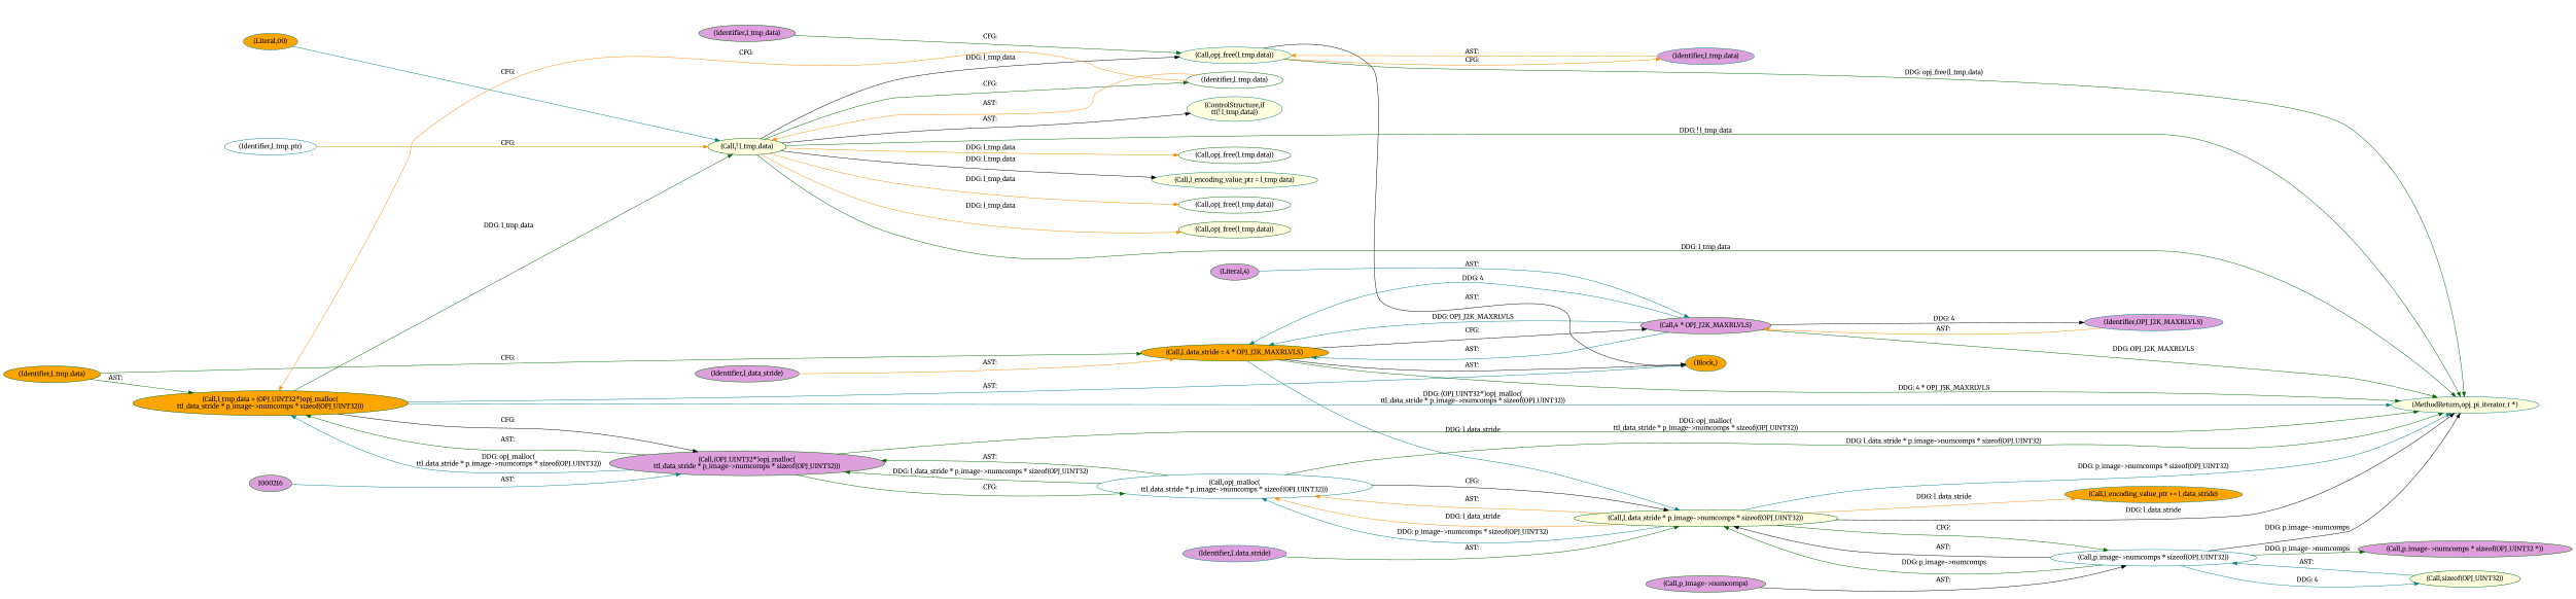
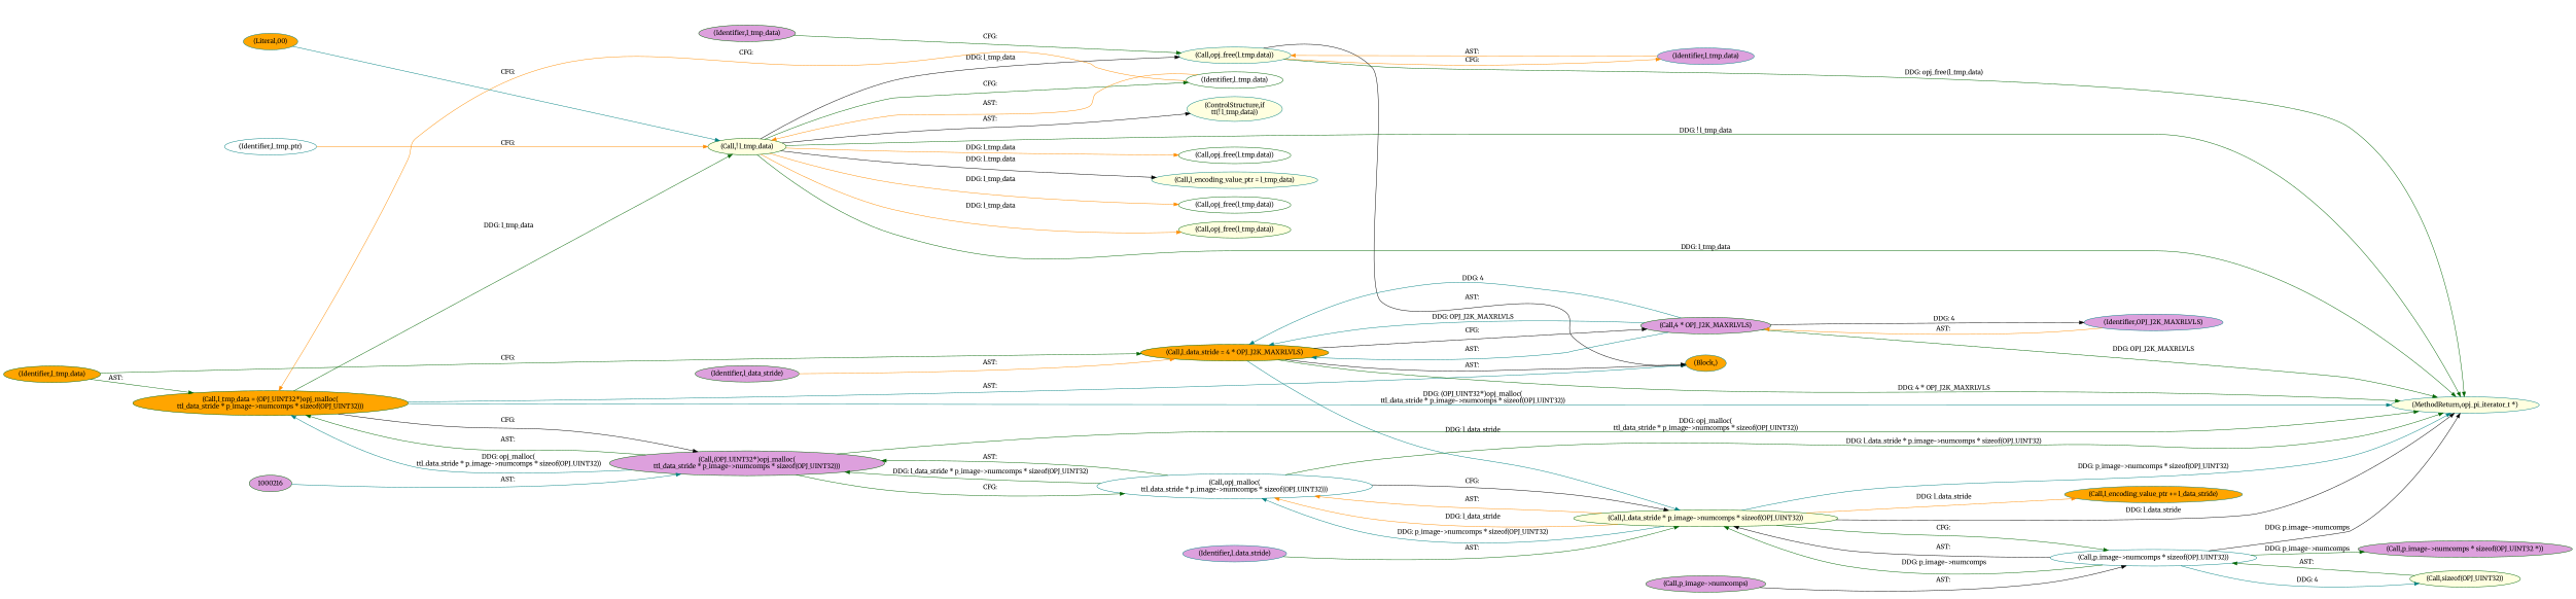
  digraph {
    fontname=Merriweather
    rankdir=LR
    node [color=darkgreen fillcolor=plum fontname=Merriweather style=filled]
    edge [color=darkgreen fontname=Merriweather]
    n1 [color=teal fillcolor=lightyellow label="(Call,opj_free(l_tmp_data))"]
    n2 [color=teal label="(Identifier,l_tmp_data)"]
    n3 [color=teal fillcolor=orange label="(Block,)"]
    n4 [color=teal fillcolor=lightyellow label="(MethodReturn,opj_pi_iterator_t *)"]
    n5 [fillcolor=lightyellow label="(Call,! l_tmp_data)"]
    n6 [color=teal fillcolor=lightyellow label="(ControlStructure,if\n\t\t(! l_tmp_data))"]
    n7 [fillcolor=white label="(Call,opj_free(l_tmp_data))"]
    n8 [color=teal fillcolor=lightyellow label="(Call,l_encoding_value_ptr = l_tmp_data)"]
    n9 [fillcolor=white label="(Identifier,l_tmp_data)"]
    n10 [fillcolor=white label="(Call,opj_free(l_tmp_data))"]
    n11 [fillcolor=lightyellow label="(Call,opj_free(l_tmp_data))"]
    n12 [fillcolor=orange label="(Call,l_tmp_data = (OPJ_UINT32*)opj_malloc(\n\t\tl_data_stride * p_image->numcomps * sizeof(OPJ_UINT32)))"]
    n13 [label="(Call,(OPJ_UINT32*)opj_malloc(\n\t\tl_data_stride * p_image->numcomps * sizeof(OPJ_UINT32)))"]
    n14 [color=teal fillcolor=white label="(Call,opj_malloc(\n\t\tl_data_stride * p_image->numcomps * sizeof(OPJ_UINT32)))"]
    n15 [fillcolor=lightyellow label="(Call,l_data_stride * p_image->numcomps * sizeof(OPJ_UINT32))"]
    n16 [color=teal fillcolor=white label="(Call,p_image->numcomps * sizeof(OPJ_UINT32))"]
    n17 [color=teal fillcolor=orange label="(Call,l_encoding_value_ptr += l_data_stride)"]
    n18 [label="(Call,p_image->numcomps * sizeof(OPJ_UINT32 *))"]
    n19 [fillcolor=lightyellow label="(Call,sizeof(OPJ_UINT32))"]
    n20 [fillcolor=orange label="(Call,l_data_stride = 4 * OPJ_J2K_MAXRLVLS)"]
    n21 [label="(Call,4 * OPJ_J2K_MAXRLVLS)"]
    n22 [color=teal label="(Identifier,OPJ_J2K_MAXRLVLS)"]
    n23 [color=teal label="(Identifier,l_data_stride)"]
    n24 [label="(Call,p_image->numcomps)"]
-   n25 [label="(Literal,4)"]
    n26 [label="(Identifier,l_tmp_data)"]
    n27 [color=teal fillcolor=orange label="(Literal,00)"]
    n28 [fillcolor=orange label="(Identifier,l_tmp_data)"]
    n29 [color=teal fillcolor=white label="(Identifier,l_tmp_ptr)"]
    n30 [label="(Identifier,l_data_stride)"]
    1000216
    n1 -> n2 [color=darkorange label="CFG: "]
    n1 -> n3 [color=black label="AST: "]
    n1 -> n4 [label="DDG: opj_free(l_tmp_data)"]
    n2 -> n1 [color=darkorange label="AST: "]
    n5 -> n1 [color=black label="DDG: l_tmp_data"]
    n5 -> n4 [label="DDG: ! l_tmp_data"]
    n5 -> n4 [label="DDG: l_tmp_data"]
    n5 -> n6 [color=black label="AST: "]
    n5 -> n7 [color=darkorange label="DDG: l_tmp_data"]
    n5 -> n8 [color=black label="DDG: l_tmp_data"]
    n5 -> n9 [label="CFG: "]
    n5 -> n10 [color=darkorange label="DDG: l_tmp_data"]
    n5 -> n11 [color=darkorange label="DDG: l_tmp_data"]
    n9 -> n5 [color=darkorange label="AST: "]
    n9 -> n12 [color=darkorange label="CFG: "]
    n12 -> n3 [color=teal label="AST: "]
    n12 -> n4 [color=teal label="DDG: (OPJ_UINT32*)opj_malloc(\n\t\tl_data_stride * p_image->numcomps * sizeof(OPJ_UINT32))"]
    n12 -> n5 [label="DDG: l_tmp_data"]
    n12 -> n13 [color=black label="CFG: "]
    n13 -> n4 [label="DDG: opj_malloc(\n\t\tl_data_stride * p_image->numcomps * sizeof(OPJ_UINT32))"]
    n13 -> n12 [label="AST: "]
    n13 -> n12 [color=teal label="DDG: opj_malloc(\n\t\tl_data_stride * p_image->numcomps * sizeof(OPJ_UINT32))"]
    n13 -> n14 [label="CFG: "]
    n14 -> n4 [label="DDG: l_data_stride * p_image->numcomps * sizeof(OPJ_UINT32)"]
    n14 -> n13 [label="AST: "]
    n14 -> n13 [label="DDG: l_data_stride * p_image->numcomps * sizeof(OPJ_UINT32)"]
    n14 -> n15 [color=black label="CFG: "]
    n15 -> n4 [color=black label="DDG: l_data_stride"]
    n15 -> n4 [color=teal label="DDG: p_image->numcomps * sizeof(OPJ_UINT32)"]
    n15 -> n14 [color=darkorange label="AST: "]
    n15 -> n14 [color=darkorange label="DDG: l_data_stride"]
    n15 -> n14 [color=teal label="DDG: p_image->numcomps * sizeof(OPJ_UINT32)"]
    n15 -> n16 [label="CFG: "]
    n15 -> n17 [color=darkorange label="DDG: l_data_stride"]
    n16 -> n4 [color=black label="DDG: p_image->numcomps"]
    n16 -> n15 [color=black label="AST: "]
    n16 -> n15 [label="DDG: p_image->numcomps"]
    n16 -> n18 [label="DDG: p_image->numcomps"]
    n16 -> n19 [color=teal label="DDG: 4"]
-   n19 -> n16 [color=teal label="AST: "]
+   n19 -> n16 [label="AST: "]
    n20 -> n3 [color=black label="AST: "]
-   n20 -> n4 [label="DDG: 4 * OPJ_J5K_MAXRLVLS"]
+   n20 -> n4 [label="DDG: 4 * OPJ_J2K_MAXRLVLS"]
    n20 -> n15 [color=teal label="DDG: l_data_stride"]
    n20 -> n21 [color=black label="CFG: "]
    n21 -> n4 [label="DDG: OPJ_J2K_MAXRLVLS"]
    n21 -> n20 [color=teal label="AST: "]
    n21 -> n20 [color=teal label="DDG: 4"]
    n21 -> n20 [color=teal label="DDG: OPJ_J2K_MAXRLVLS"]
    n21 -> n22 [color=black label="DDG: 4"]
    n22 -> n21 [color=darkorange label="AST: "]
    n23 -> n15 [label="AST: "]
    n24 -> n16 [color=black label="AST: "]
-   n25 -> n21 [color=teal label="AST: "]
    n26 -> n1 [label="CFG: "]
    n27 -> n5 [color=teal label="CFG: "]
    n28 -> n12 [label="AST: "]
    n28 -> n20 [label="CFG: "]
    n29 -> n5 [color=darkorange label="CFG: "]
    n30 -> n20 [color=darkorange label="AST: "]
    1000216 -> n13 [color=teal label="AST: "]
  }
